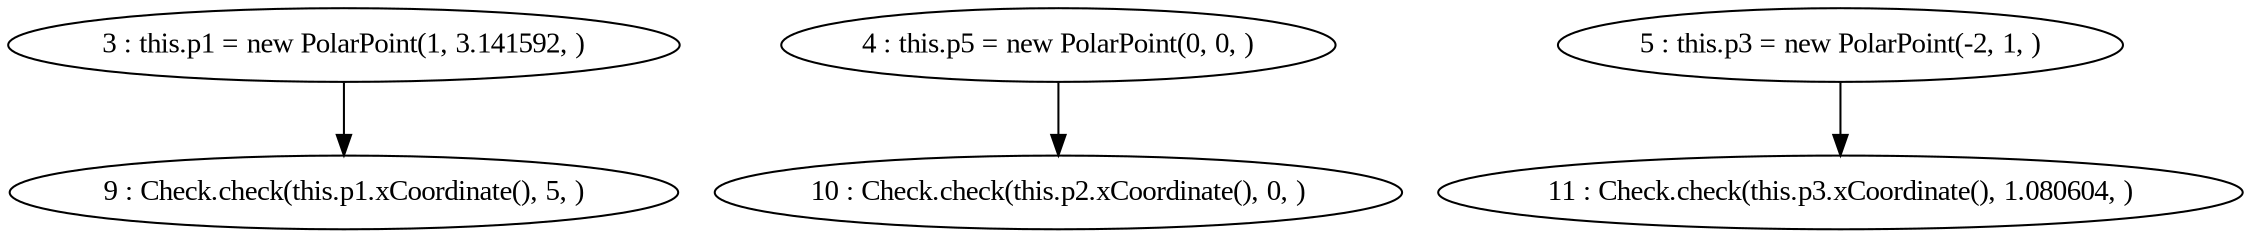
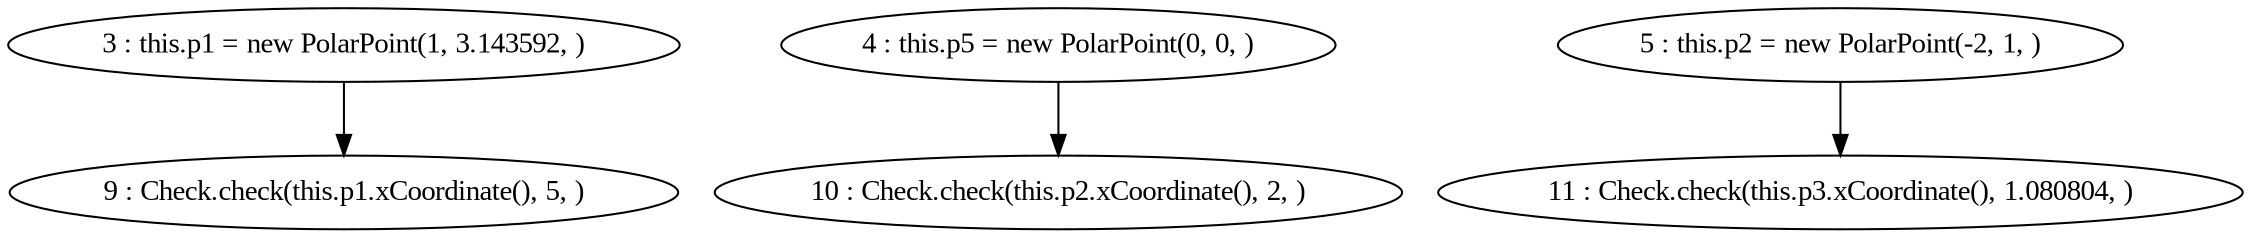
  digraph {
    fontname="Liberation Serif"
    node [fontname="Liberation Serif"]
    edge [fontname="Liberation Serif"]
    n1 [label="9 : Check.check(this.p1.xCoordinate(), 5, )"]
-   "3 : this.p1 = new PolarPoint(1, 3.141592, )"
+   "3 : this.p1 = new PolarPoint(1, 3.141592, )" [label="3 : this.p1 = new PolarPoint(1, 3.143592, )"]
    n3 [label="4 : this.p5 = new PolarPoint(0, 0, )"]
-   "10 : Check.check(this.p2.xCoordinate(), 0, )"
-   "5 : this.p3 = new PolarPoint(-2, 1, )"
-   "11 : Check.check(this.p3.xCoordinate(), 1.080604, )"
+   "10 : Check.check(this.p2.xCoordinate(), 0, )" [label="10 : Check.check(this.p2.xCoordinate(), 2, )"]
+   "5 : this.p3 = new PolarPoint(-2, 1, )" [label="5 : this.p2 = new PolarPoint(-2, 1, )"]
+   "11 : Check.check(this.p3.xCoordinate(), 1.080604, )" [label="11 : Check.check(this.p3.xCoordinate(), 1.080804, )"]
    "3 : this.p1 = new PolarPoint(1, 3.141592, )" -> n1
    n3 -> "10 : Check.check(this.p2.xCoordinate(), 0, )"
    "5 : this.p3 = new PolarPoint(-2, 1, )" -> "11 : Check.check(this.p3.xCoordinate(), 1.080604, )"
  }
